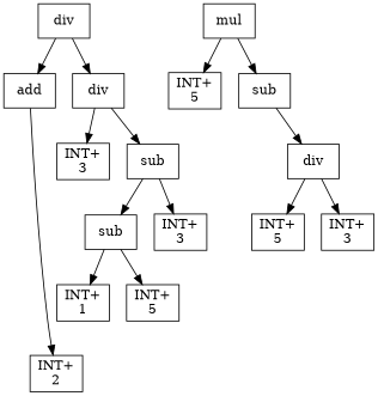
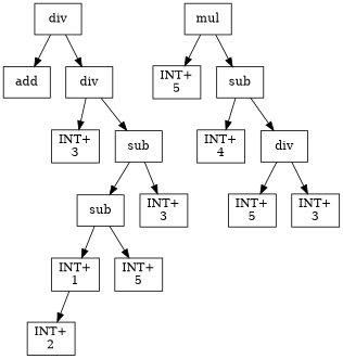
  digraph {
    node [shape=box]
    n1 [label=div]
    n2 [label=add]
    n3 [label=div]
    n4 [label="INT+\n2"]
    n5 [label="INT+\n3"]
    n6 [label=sub]
    n7 [label=mul]
    n8 [label="INT+\n5"]
    n9 [label=sub]
+   n10 [label="INT+\n4"]
    n11 [label=div]
    n12 [label="INT+\n5"]
    n13 [label="INT+\n3"]
    n14 [label=sub]
    n15 [label="INT+\n3"]
    n16 [label="INT+\n1"]
    n17 [label="INT+\n5"]
    n1 -> n2
    n1 -> n3
-   n2 -> n4
+   n16 -> n4
    n3 -> n5
    n3 -> n6
    n6 -> n14
    n6 -> n15
    n7 -> n8
    n7 -> n9
+   n9 -> n10
    n9 -> n11
    n11 -> n12
    n11 -> n13
    n14 -> n16
    n14 -> n17
  }
